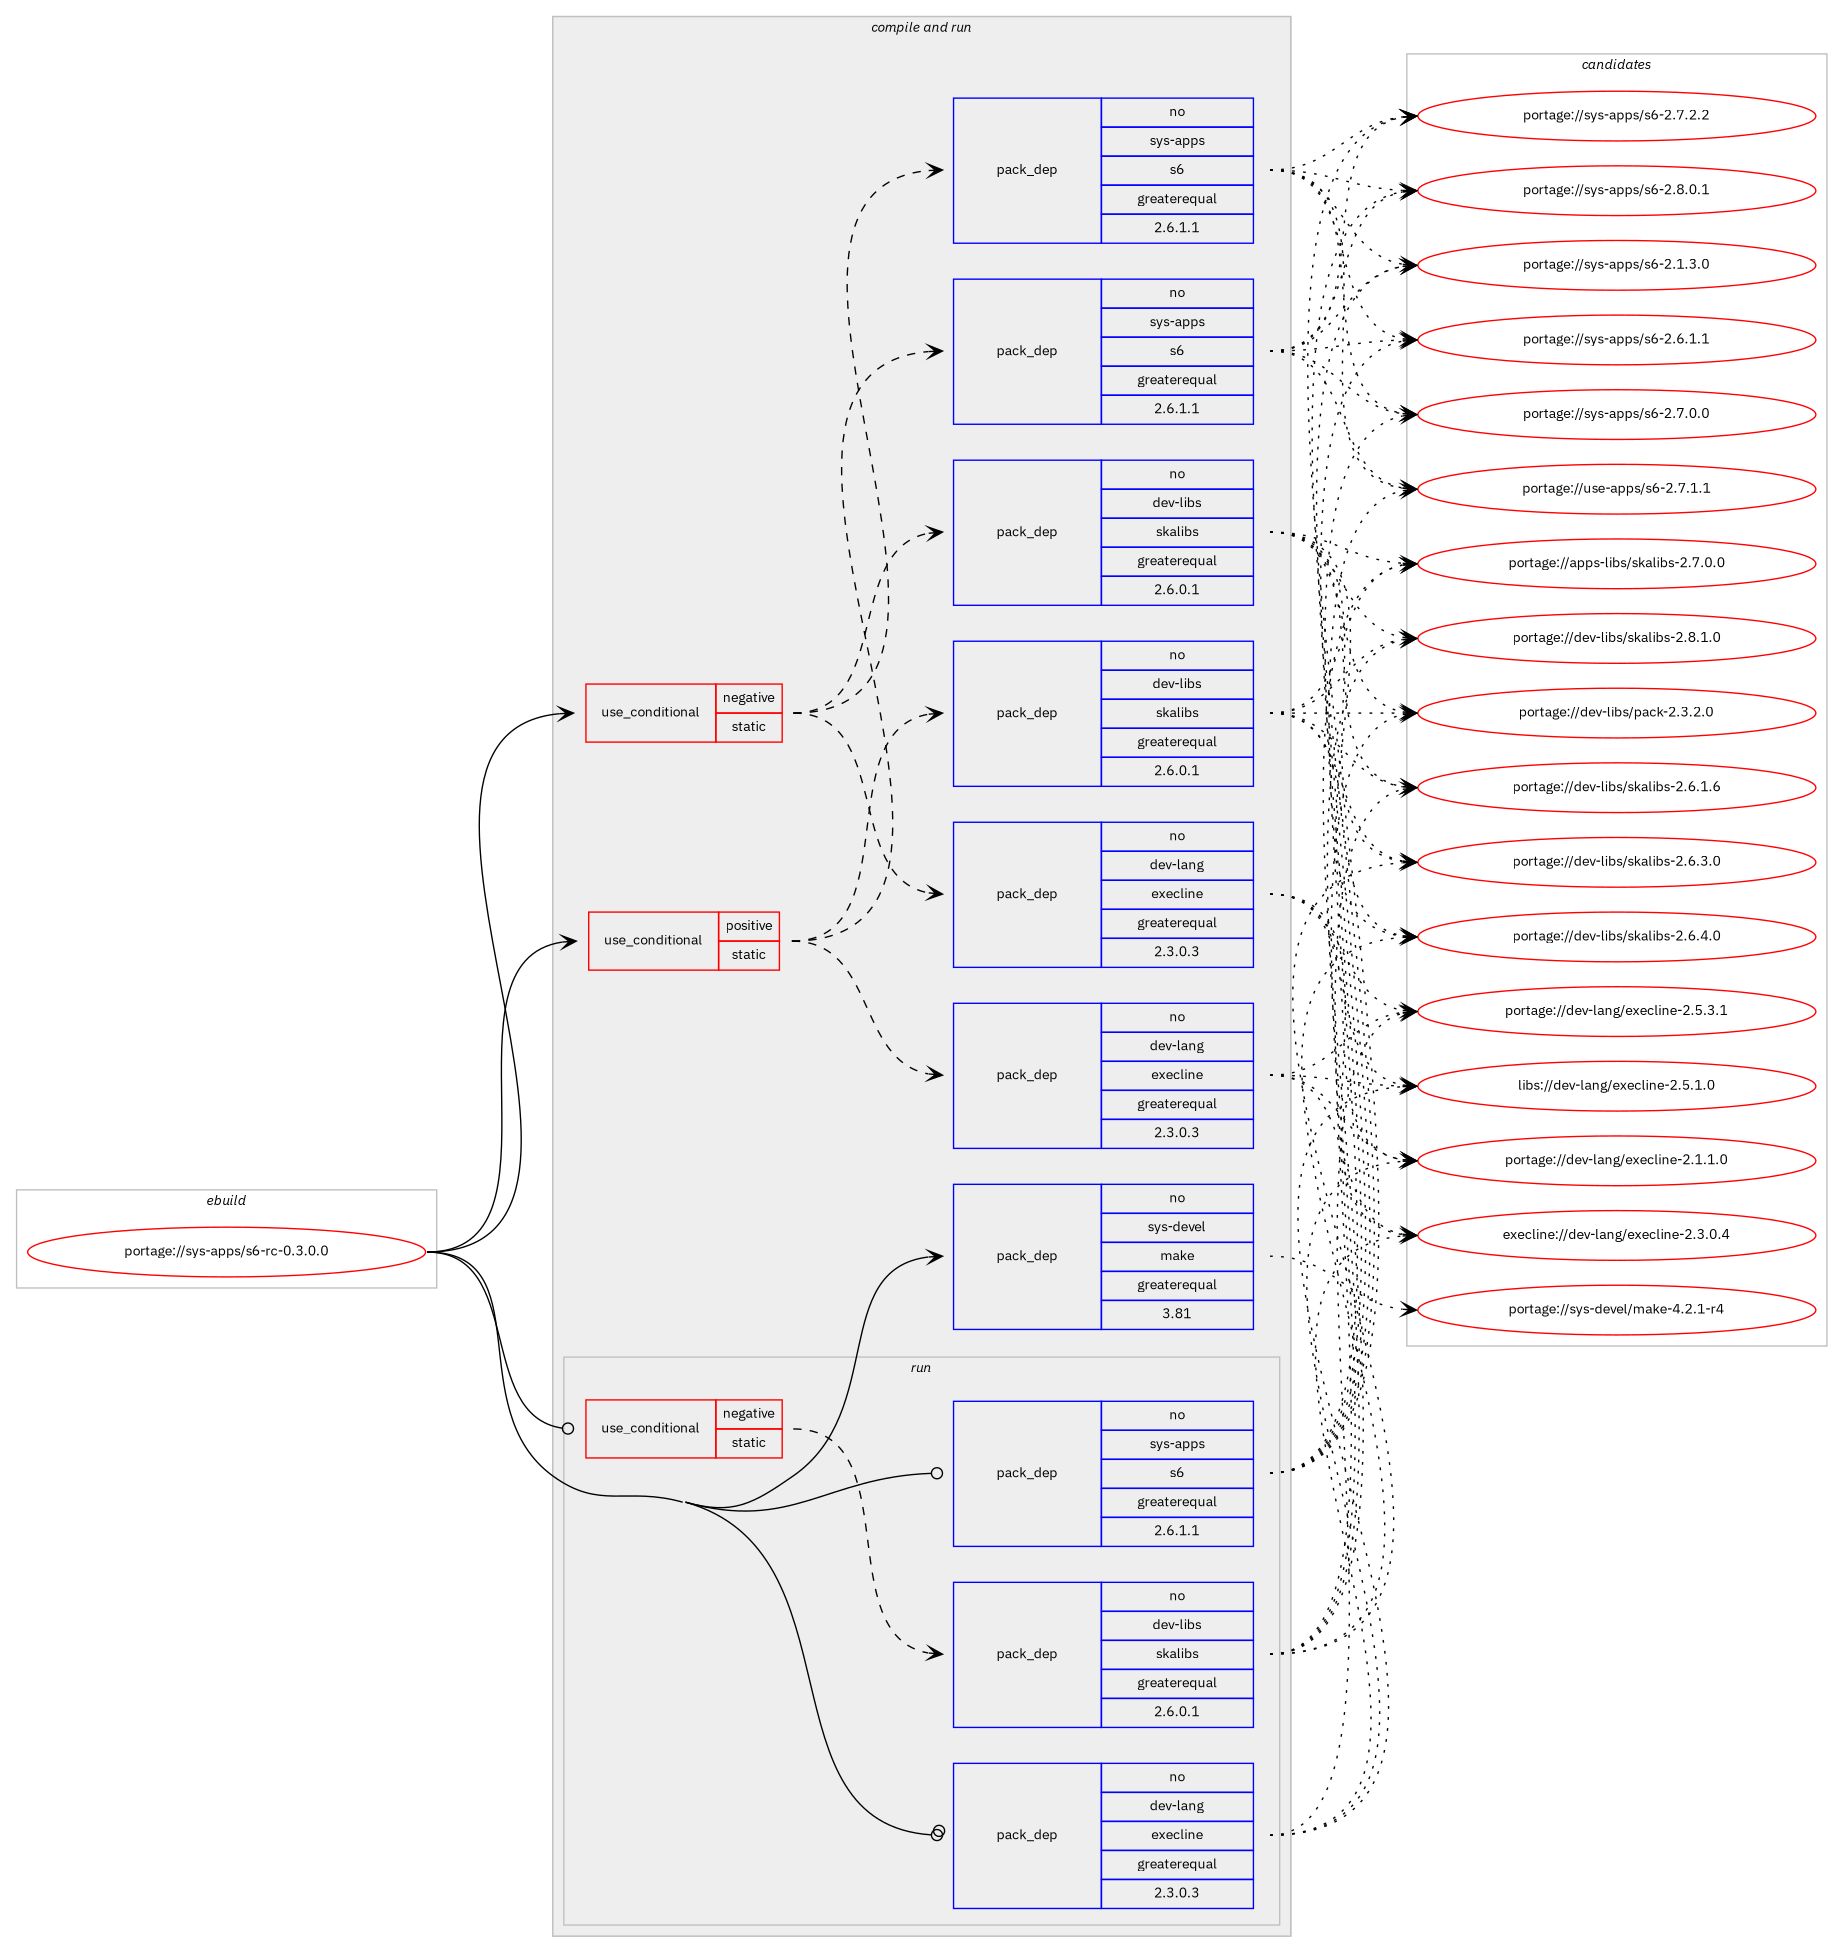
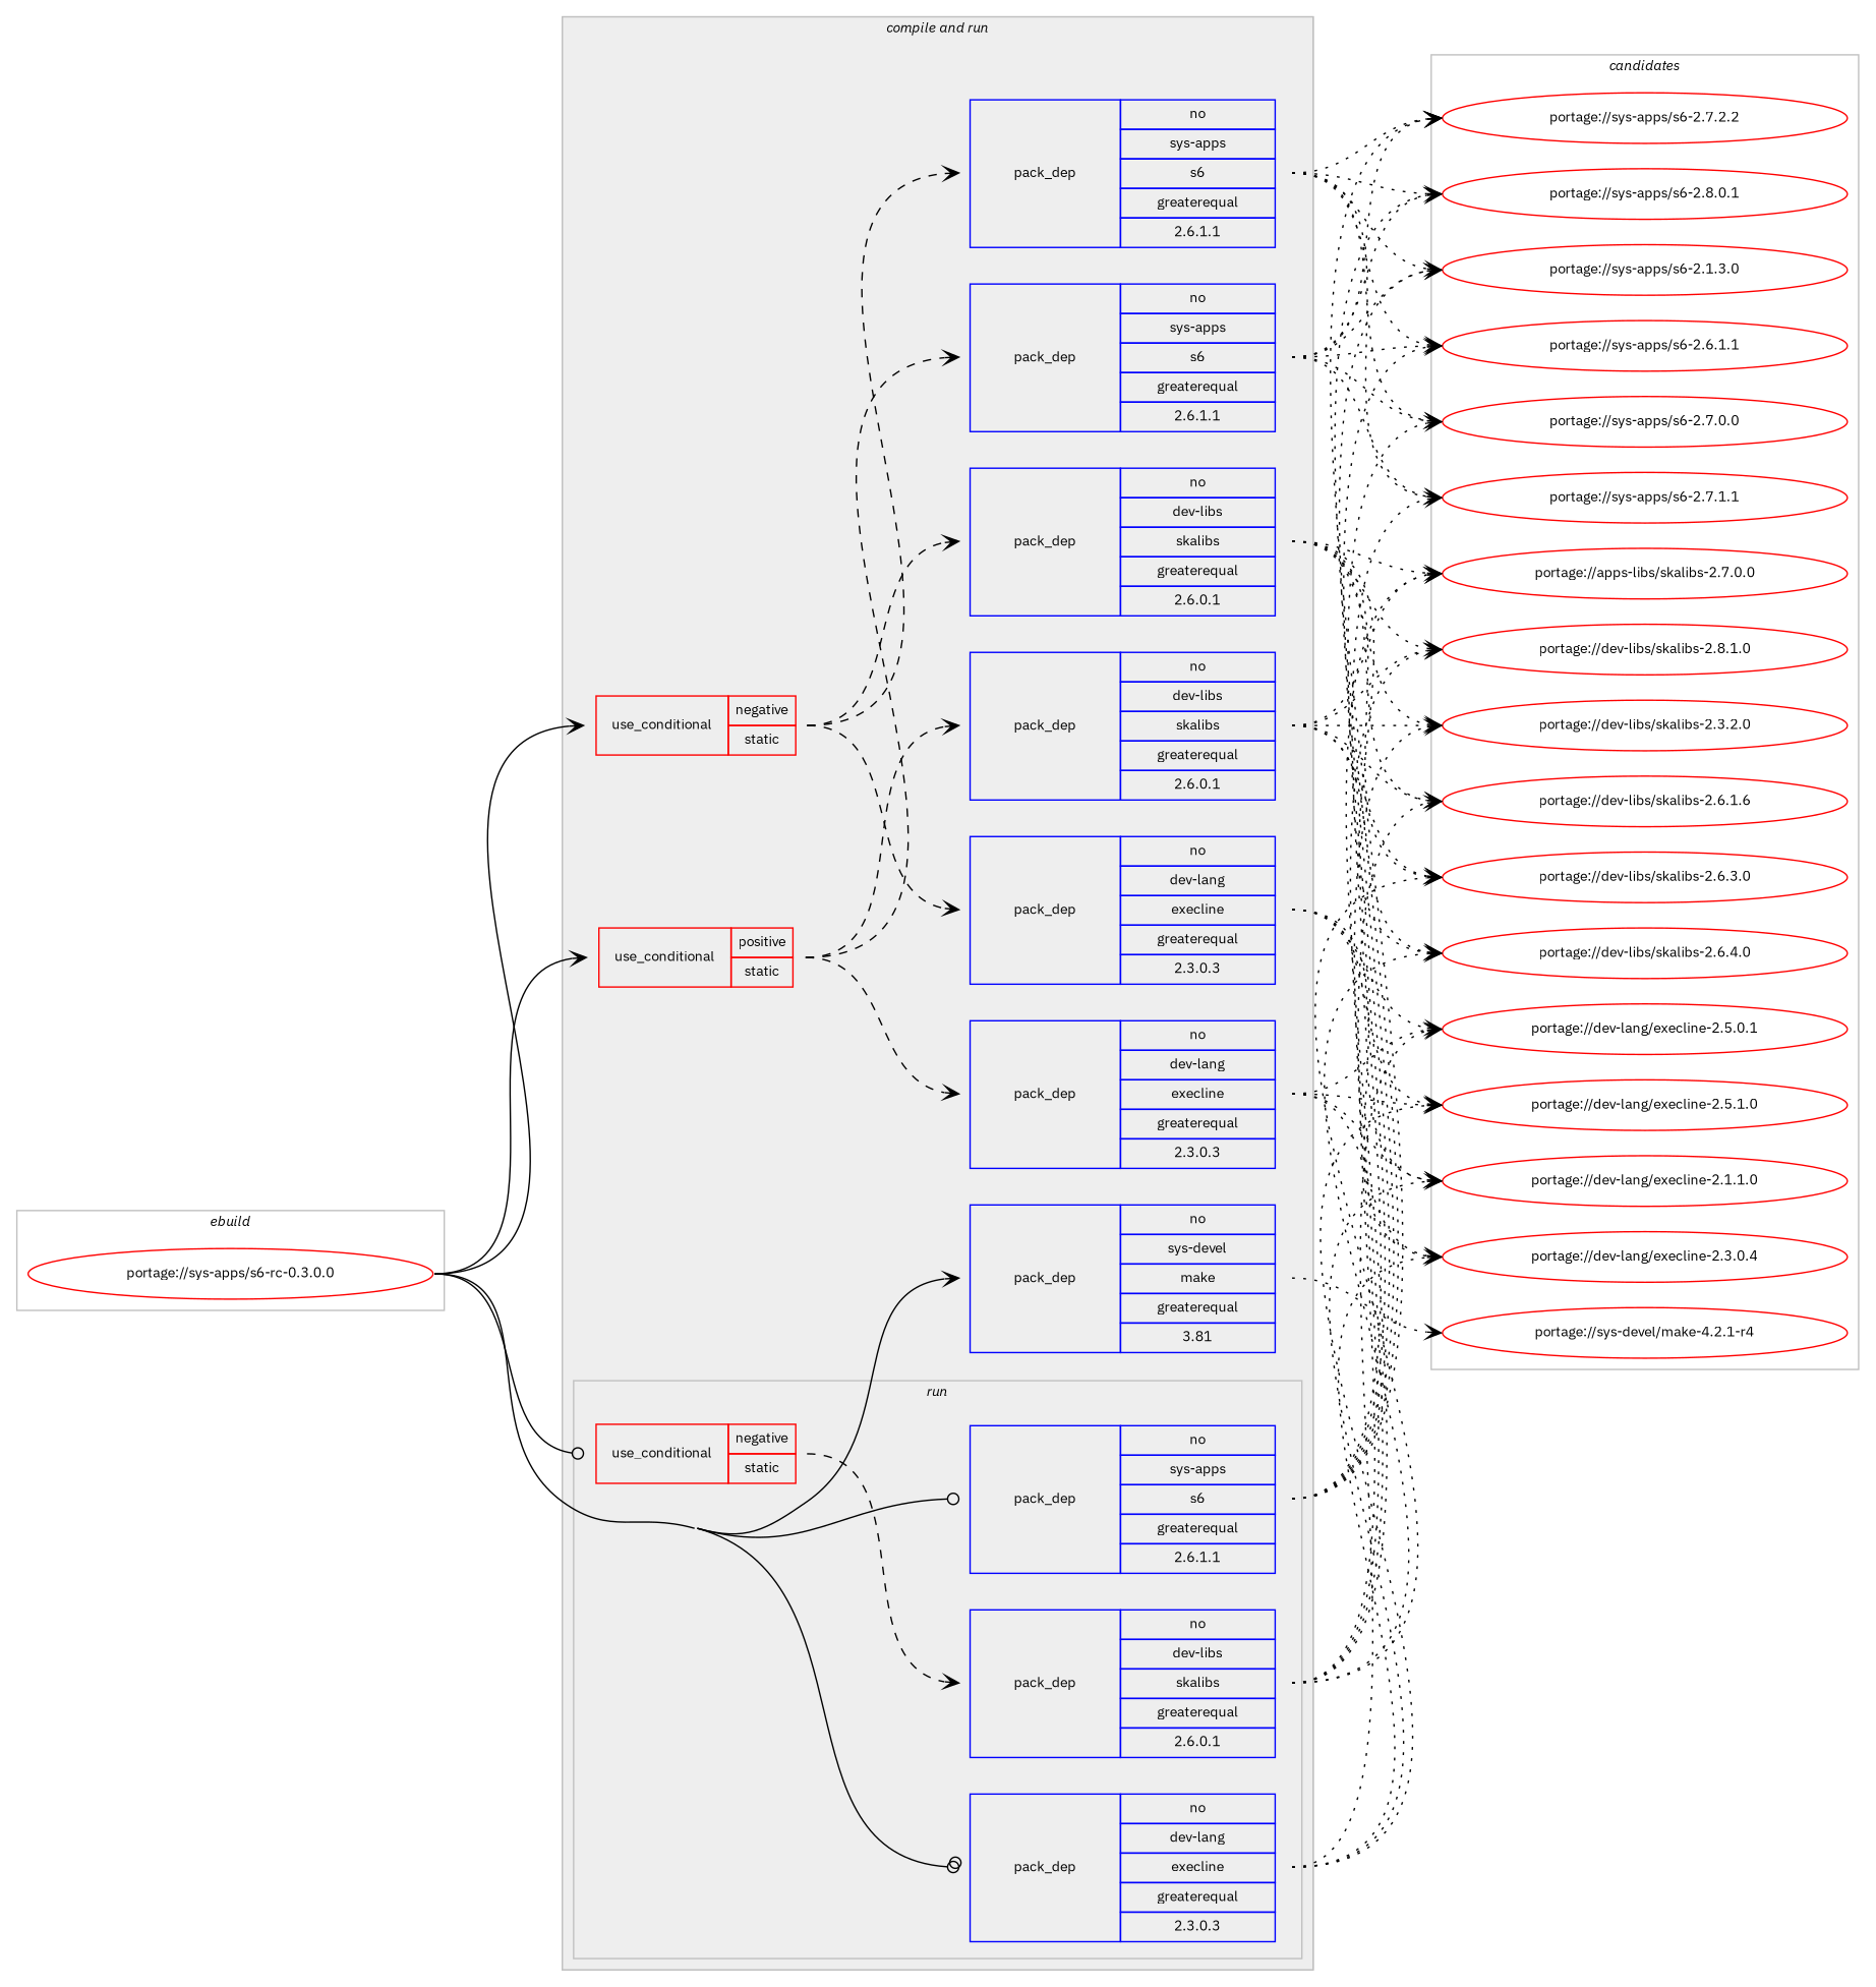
  digraph {
    compound=true
    concentrate=true
    fontname="IBM Plex Sans"
    fontsize=10
    newrank=true
    rankdir=LR
    ranksep=1.5
    node [color=red fontname="IBM Plex Sans" fontsize=10]
    edge [arrowhead=vee fontname="IBM Plex Sans" headport=w style=dotted tailport=e weight=100]
    n1 [label="portage://sys-apps/s6-rc-0.3.0.0" width=4]
    n2 [color=blue label=<<TABLE BORDER="0" CELLBORDER="1" CELLSPACING="0" CELLPADDING="4" WIDTH="220"><TR><TD ROWSPAN="6" CELLPADDING="30">pack_dep</TD></TR><TR><TD WIDTH="110">no</TD></TR><TR><TD>dev-lang</TD></TR><TR><TD>execline</TD></TR><TR><TD>greaterequal</TD></TR><TR><TD>2.3.0.3</TD></TR></TABLE>> shape=none]
    n3 [color=blue label=<<TABLE BORDER="0" CELLBORDER="1" CELLSPACING="0" CELLPADDING="4" WIDTH="220"><TR><TD ROWSPAN="6" CELLPADDING="30">pack_dep</TD></TR><TR><TD WIDTH="110">no</TD></TR><TR><TD>dev-libs</TD></TR><TR><TD>skalibs</TD></TR><TR><TD>greaterequal</TD></TR><TR><TD>2.6.0.1</TD></TR></TABLE>> shape=none]
    n4 [color=blue label=<<TABLE BORDER="0" CELLBORDER="1" CELLSPACING="0" CELLPADDING="4" WIDTH="220"><TR><TD ROWSPAN="6" CELLPADDING="30">pack_dep</TD></TR><TR><TD WIDTH="110">no</TD></TR><TR><TD>sys-apps</TD></TR><TR><TD>s6</TD></TR><TR><TD>greaterequal</TD></TR><TR><TD>2.6.1.1</TD></TR></TABLE>> shape=none]
    n5 [label=<<TABLE BORDER="0" CELLBORDER="1" CELLSPACING="0" CELLPADDING="4"><TR><TD ROWSPAN="3" CELLPADDING="10">use_conditional</TD></TR><TR><TD>negative</TD></TR><TR><TD>static</TD></TR></TABLE>> shape=none]
    n6 [color=blue label=<<TABLE BORDER="0" CELLBORDER="1" CELLSPACING="0" CELLPADDING="4" WIDTH="220"><TR><TD ROWSPAN="6" CELLPADDING="30">pack_dep</TD></TR><TR><TD WIDTH="110">no</TD></TR><TR><TD>dev-lang</TD></TR><TR><TD>execline</TD></TR><TR><TD>greaterequal</TD></TR><TR><TD>2.3.0.3</TD></TR></TABLE>> shape=none]
    n7 [color=blue label=<<TABLE BORDER="0" CELLBORDER="1" CELLSPACING="0" CELLPADDING="4" WIDTH="220"><TR><TD ROWSPAN="6" CELLPADDING="30">pack_dep</TD></TR><TR><TD WIDTH="110">no</TD></TR><TR><TD>dev-libs</TD></TR><TR><TD>skalibs</TD></TR><TR><TD>greaterequal</TD></TR><TR><TD>2.6.0.1</TD></TR></TABLE>> shape=none]
    n8 [color=blue label=<<TABLE BORDER="0" CELLBORDER="1" CELLSPACING="0" CELLPADDING="4" WIDTH="220"><TR><TD ROWSPAN="6" CELLPADDING="30">pack_dep</TD></TR><TR><TD WIDTH="110">no</TD></TR><TR><TD>sys-apps</TD></TR><TR><TD>s6</TD></TR><TR><TD>greaterequal</TD></TR><TR><TD>2.6.1.1</TD></TR></TABLE>> shape=none]
    n9 [label=<<TABLE BORDER="0" CELLBORDER="1" CELLSPACING="0" CELLPADDING="4"><TR><TD ROWSPAN="3" CELLPADDING="10">use_conditional</TD></TR><TR><TD>positive</TD></TR><TR><TD>static</TD></TR></TABLE>> shape=none]
    n10 [color=blue label=<<TABLE BORDER="0" CELLBORDER="1" CELLSPACING="0" CELLPADDING="4" WIDTH="220"><TR><TD ROWSPAN="6" CELLPADDING="30">pack_dep</TD></TR><TR><TD WIDTH="110">no</TD></TR><TR><TD>sys-devel</TD></TR><TR><TD>make</TD></TR><TR><TD>greaterequal</TD></TR><TR><TD>3.81</TD></TR></TABLE>> shape=none]
    n11 [color=blue label=<<TABLE BORDER="0" CELLBORDER="1" CELLSPACING="0" CELLPADDING="4" WIDTH="220"><TR><TD ROWSPAN="6" CELLPADDING="30">pack_dep</TD></TR><TR><TD WIDTH="110">no</TD></TR><TR><TD>dev-libs</TD></TR><TR><TD>skalibs</TD></TR><TR><TD>greaterequal</TD></TR><TR><TD>2.6.0.1</TD></TR></TABLE>> shape=none]
    n12 [label=<<TABLE BORDER="0" CELLBORDER="1" CELLSPACING="0" CELLPADDING="4"><TR><TD ROWSPAN="3" CELLPADDING="10">use_conditional</TD></TR><TR><TD>negative</TD></TR><TR><TD>static</TD></TR></TABLE>> shape=none]
    n13 [color=blue label=<<TABLE BORDER="0" CELLBORDER="1" CELLSPACING="0" CELLPADDING="4" WIDTH="220"><TR><TD ROWSPAN="6" CELLPADDING="30">pack_dep</TD></TR><TR><TD WIDTH="110">no</TD></TR><TR><TD>dev-lang</TD></TR><TR><TD>execline</TD></TR><TR><TD>greaterequal</TD></TR><TR><TD>2.3.0.3</TD></TR></TABLE>> shape=none]
    n14 [color=blue label=<<TABLE BORDER="0" CELLBORDER="1" CELLSPACING="0" CELLPADDING="4" WIDTH="220"><TR><TD ROWSPAN="6" CELLPADDING="30">pack_dep</TD></TR><TR><TD WIDTH="110">no</TD></TR><TR><TD>sys-apps</TD></TR><TR><TD>s6</TD></TR><TR><TD>greaterequal</TD></TR><TR><TD>2.6.1.1</TD></TR></TABLE>> shape=none]
    n15 [label="portage://dev-lang/execline-2.1.1.0" width=4]
-   n16 [label="execline://dev-lang/execline-2.3.0.4" width=4]
-   n17 [label="portage://dev-lang/execline-2.5.3.1" width=4]
-   n18 [label="libs://dev-lang/execline-2.5.1.0" width=4]
-   n19 [label="portage://dev-libs/pack-2.3.2.0" width=4]
+   n16 [label="portage://dev-lang/execline-2.3.0.4" width=4]
+   n17 [label="portage://dev-lang/execline-2.5.0.1" width=4]
+   n18 [label="portage://dev-lang/execline-2.5.1.0" width=4]
+   n19 [label="portage://dev-libs/skalibs-2.3.2.0" width=4]
    n20 [label="portage://dev-libs/skalibs-2.6.1.6" width=4]
    n21 [label="portage://dev-libs/skalibs-2.6.3.0" width=4]
    n22 [label="portage://dev-libs/skalibs-2.6.4.0" width=4]
    n23 [label="portage://apps-libs/skalibs-2.7.0.0" width=4]
    n24 [label="portage://dev-libs/skalibs-2.8.1.0" width=4]
    n25 [label="portage://sys-apps/s6-2.1.3.0" width=4]
    n26 [label="portage://sys-apps/s6-2.6.1.1" width=4]
    n27 [label="portage://sys-apps/s6-2.7.0.0" width=4]
-   n28 [label="portage://use-apps/s6-2.7.1.1" width=4]
+   n28 [label="portage://sys-apps/s6-2.7.1.1" width=4]
    n29 [label="portage://sys-apps/s6-2.7.2.2" width=4]
    n30 [label="portage://sys-apps/s6-2.8.0.1" width=4]
    n31 [label="portage://sys-devel/make-4.2.1-r4" width=4]
    subgraph cluster_1 {
      color=gray
      label=<<i>ebuild</i>>
      rank=same
      n1
    }
    subgraph cluster_2 {
      color=gray
      label=<<i>dependencies</i>>
      subgraph cluster_3 {
        color=gray
        fillcolor="#eeeeee"
        label=<<i>compile</i>>
        style=filled
        subgraph sub_4 {
          color=gray
          fillcolor="#eeeeee"
          label=<<i>compile</i>>
          style=filled
          n5
          subgraph sub_5 {
            color=gray
            fillcolor="#eeeeee"
            label=<<i>compile</i>>
            style=filled
            n2
          }
          subgraph sub_6 {
            color=gray
            fillcolor="#eeeeee"
            label=<<i>compile</i>>
            style=filled
            n3
          }
          subgraph sub_7 {
            color=gray
            fillcolor="#eeeeee"
            label=<<i>compile</i>>
            style=filled
            n4
          }
        }
        subgraph sub_8 {
          color=gray
          fillcolor="#eeeeee"
          label=<<i>compile</i>>
          style=filled
          n9
          subgraph sub_9 {
            color=gray
            fillcolor="#eeeeee"
            label=<<i>compile</i>>
            style=filled
            n6
          }
          subgraph sub_10 {
            color=gray
            fillcolor="#eeeeee"
            label=<<i>compile</i>>
            style=filled
            n7
          }
          subgraph sub_11 {
            color=gray
            fillcolor="#eeeeee"
            label=<<i>compile</i>>
            style=filled
            n8
          }
        }
        subgraph sub_12 {
          color=gray
          fillcolor="#eeeeee"
          label=<<i>compile</i>>
          style=filled
          n10
        }
      }
      subgraph cluster_13 {
        color=gray
        fillcolor="#eeeeee"
        label=<<i>compile and run</i>>
        style=filled
      }
      subgraph cluster_14 {
        color=gray
        fillcolor="#eeeeee"
        label=<<i>run</i>>
        style=filled
        subgraph sub_15 {
          color=gray
          fillcolor="#eeeeee"
          label=<<i>run</i>>
          style=filled
          n12
          subgraph sub_16 {
            color=gray
            fillcolor="#eeeeee"
            label=<<i>run</i>>
            style=filled
            n11
          }
        }
        subgraph sub_17 {
          color=gray
          fillcolor="#eeeeee"
          label=<<i>run</i>>
          style=filled
          n13
        }
        subgraph sub_18 {
          color=gray
          fillcolor="#eeeeee"
          label=<<i>run</i>>
          style=filled
          n14
        }
      }
    }
    subgraph cluster_19 {
      color=gray
      label=<<i>candidates</i>>
      rank=same
      subgraph sub_20 {
        color=black
        label=<<i>candidates</i>>
        nodesep=1
        rank=same
        n15
        n16
        n17
        n18
      }
      subgraph sub_21 {
        color=black
        label=<<i>candidates</i>>
        nodesep=1
        rank=same
        n19
        n20
        n21
        n22
        n23
        n24
      }
      subgraph sub_22 {
        color=black
        label=<<i>candidates</i>>
        nodesep=1
        rank=same
        n25
        n26
        n27
        n28
        n29
        n30
      }
      subgraph sub_23 {
        color=black
        label=<<i>candidates</i>>
        nodesep=1
        rank=same
        n15
        n16
        n17
        n18
      }
      subgraph sub_24 {
        color=black
        label=<<i>candidates</i>>
        nodesep=1
        rank=same
        n19
        n20
        n21
        n22
        n23
        n24
      }
      subgraph sub_25 {
        color=black
        label=<<i>candidates</i>>
        nodesep=1
        rank=same
        n25
        n26
        n27
        n28
        n29
        n30
      }
      subgraph sub_26 {
        color=black
        label=<<i>candidates</i>>
        nodesep=1
        rank=same
        n31
      }
      subgraph sub_27 {
        color=black
        label=<<i>candidates</i>>
        nodesep=1
        rank=same
        n19
        n20
        n21
        n22
        n23
        n24
      }
      subgraph sub_28 {
        color=black
        label=<<i>candidates</i>>
        nodesep=1
        rank=same
        n15
        n16
        n17
        n18
      }
      subgraph sub_29 {
        color=black
        label=<<i>candidates</i>>
        nodesep=1
        rank=same
        n25
        n26
        n27
        n28
        n29
        n30
      }
    }
    n1 -> n5 [style=solid weight=20]
    n1 -> n9 [style=solid weight=20]
    n1 -> n10 [style=solid weight=20]
    n1 -> n12 [arrowhead=odot style=solid weight=20]
    n1 -> n13 [arrowhead=odot style=solid weight=20]
    n1 -> n14 [arrowhead=odot style=solid weight=20]
    n2 -> n15
    n2 -> n16
    n2 -> n17
    n2 -> n18
    n3 -> n19
    n3 -> n20
    n3 -> n21
    n3 -> n22
    n3 -> n23
    n3 -> n24
    n4 -> n25
    n4 -> n26
    n4 -> n27
    n4 -> n28
    n4 -> n29
    n4 -> n30
    n5 -> n2 [style=dashed weight=20]
    n5 -> n3 [style=dashed weight=20]
    n5 -> n4 [style=dashed weight=20]
    n6 -> n15
    n6 -> n16
    n6 -> n17
    n6 -> n18
    n7 -> n19
    n7 -> n20
    n7 -> n21
    n7 -> n22
    n7 -> n23
    n7 -> n24
    n8 -> n25
    n8 -> n26
    n8 -> n27
    n8 -> n28
    n8 -> n29
    n8 -> n30
    n9 -> n6 [style=dashed weight=20]
    n9 -> n7 [style=dashed weight=20]
    n9 -> n8 [style=dashed weight=20]
    n10 -> n31
    n11 -> n19
    n11 -> n20
    n11 -> n21
    n11 -> n22
    n11 -> n23
    n11 -> n24
    n12 -> n11 [style=dashed weight=20]
    n13 -> n15
    n13 -> n16
    n13 -> n17
    n13 -> n18
    n14 -> n25
    n14 -> n26
    n14 -> n27
    n14 -> n28
    n14 -> n29
    n14 -> n30
  }
